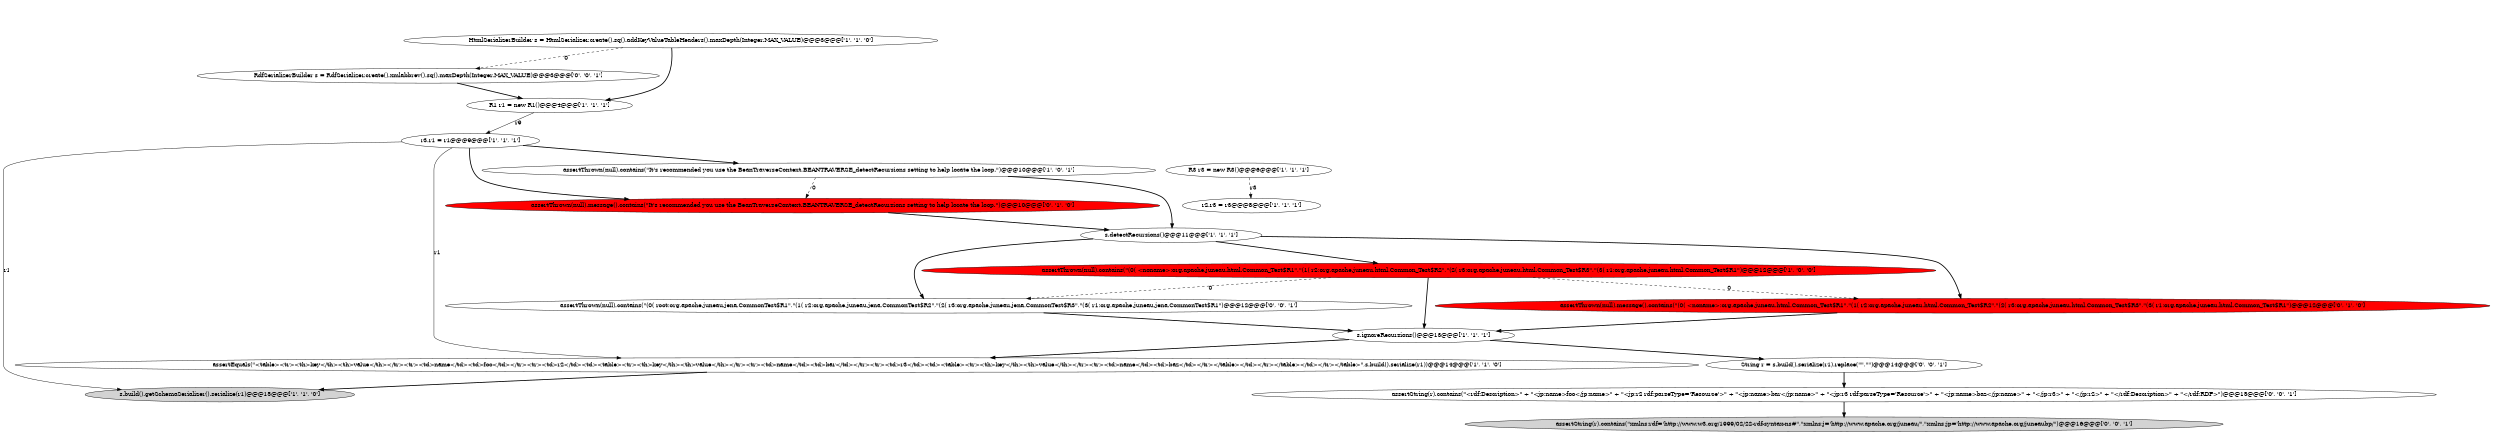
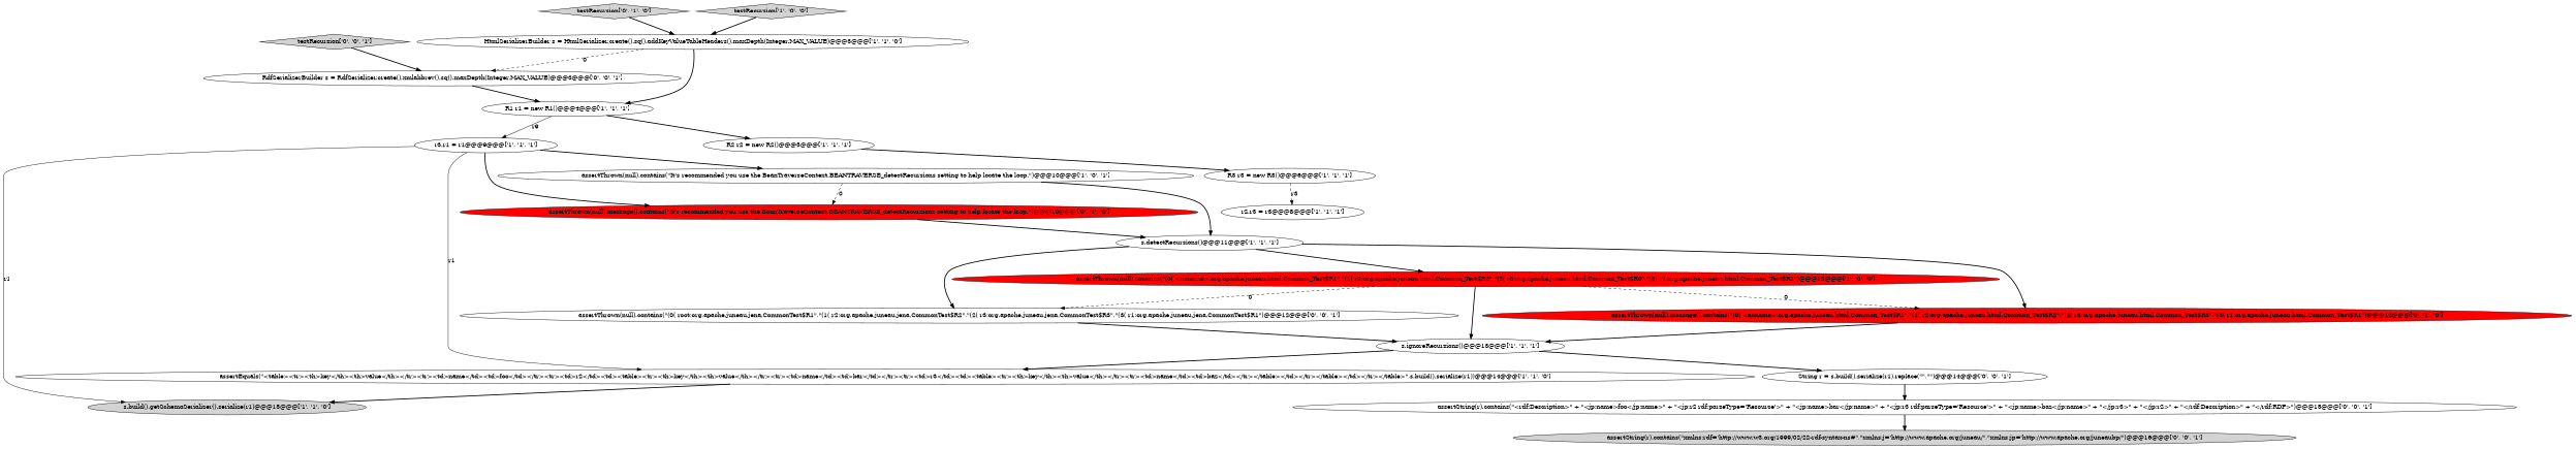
  digraph {
    node [fillcolor=white shape=ellipse style=filled]
    edge [style=bold]
    n1 [fillcolor=red label="assertThrown(null).message().contains(\"It's recommended you use the BeanTraverseContext.BEANTRAVERSE_detectRecursions setting to help locate the loop.\")@@@10@@@['0', '1', '0']"]
    n2 [label="s.detectRecursions()@@@11@@@['1', '1', '1']"]
    n3 [fillcolor=red label="assertThrown(null).contains(\"(0( <noname>:org.apache.juneau.html.Common_Test$R1\",\"(1( r2:org.apache.juneau.html.Common_Test$R2\",\"(2( r3:org.apache.juneau.html.Common_Test$R3\",\"(3( r1:org.apache.juneau.html.Common_Test$R1\")@@@12@@@['1', '0', '0']"]
    n4 [label="assertThrown(null).contains(\"(0( root:org.apache.juneau.jena.CommonTest$R1\",\"(1( r2:org.apache.juneau.jena.CommonTest$R2\",\"(2( r3:org.apache.juneau.jena.CommonTest$R3\",\"(3( r1:org.apache.juneau.jena.CommonTest$R1\")@@@12@@@['0', '0', '1']"]
    n5 [fillcolor=red label="assertThrown(null).message().contains(\"(0( <noname>:org.apache.juneau.html.Common_Test$R1\",\"(1( r2:org.apache.juneau.html.Common_Test$R2\",\"(2( r3:org.apache.juneau.html.Common_Test$R3\",\"(3( r1:org.apache.juneau.html.Common_Test$R1\")@@@12@@@['0', '1', '0']"]
+   n6 [fillcolor=lightgray label="testRecursion['0', '0', '1']" shape=diamond]
    n7 [label="RdfSerializerBuilder s = RdfSerializer.create().xmlabbrev().sq().maxDepth(Integer.MAX_VALUE)@@@3@@@['0', '0', '1']"]
    n8 [label="R1 r1 = new R1()@@@4@@@['1', '1', '1']"]
    n9 [label="r2.r3 = r3@@@8@@@['1', '1', '1']"]
    n10 [label="r3.r1 = r1@@@9@@@['1', '1', '1']"]
    n11 [label="assertEquals(\"<table><tr><th>key</th><th>value</th></tr><tr><td>name</td><td>foo</td></tr><tr><td>r2</td><td><table><tr><th>key</th><th>value</th></tr><tr><td>name</td><td>bar</td></tr><tr><td>r3</td><td><table><tr><th>key</th><th>value</th></tr><tr><td>name</td><td>baz</td></tr></table></td></tr></table></td></tr></table>\",s.build().serialize(r1))@@@14@@@['1', '1', '0']"]
    n12 [fillcolor=lightgray label="s.build().getSchemaSerializer().serialize(r1)@@@15@@@['1', '1', '0']"]
    n13 [label="assertThrown(null).contains(\"It's recommended you use the BeanTraverseContext.BEANTRAVERSE_detectRecursions setting to help locate the loop.\")@@@10@@@['1', '0', '1']"]
    n14 [label="s.ignoreRecursions()@@@13@@@['1', '1', '1']"]
    n15 [label="String r = s.build().serialize(r1).replace(\"\",\"\")@@@14@@@['0', '0', '1']"]
    n16 [label="assertString(r).contains(\"<rdf:Description>\" + \"<jp:name>foo</jp:name>\" + \"<jp:r2 rdf:parseType='Resource'>\" + \"<jp:name>bar</jp:name>\" + \"<jp:r3 rdf:parseType='Resource'>\" + \"<jp:name>baz</jp:name>\" + \"</jp:r3>\" + \"</jp:r2>\" + \"</rdf:Description>\" + \"</rdf:RDF>\")@@@15@@@['0', '0', '1']"]
+   n17 [label="R2 r2 = new R2()@@@5@@@['1', '1', '1']"]
    n18 [label="HtmlSerializerBuilder s = HtmlSerializer.create().sq().addKeyValueTableHeaders().maxDepth(Integer.MAX_VALUE)@@@3@@@['1', '1', '0']"]
+   n19 [fillcolor=lightgray label="testRecursion['0', '1', '0']" shape=diamond]
    n20 [fillcolor=lightgray label="assertString(r).contains(\"xmlns:rdf='http://www.w3.org/1999/02/22-rdf-syntax-ns#\",\"xmlns:j='http://www.apache.org/juneau/\",\"xmlns:jp='http://www.apache.org/juneaubp/\")@@@16@@@['0', '0', '1']"]
    n21 [label="R3 r3 = new R3()@@@6@@@['1', '1', '1']"]
+   n22 [fillcolor=lightgray label="testRecursion['1', '0', '0']" shape=diamond]
    n1 -> n2
    n2 -> n3
    n2 -> n4
    n2 -> n5
    n3 -> n4 [label=0 style=dashed]
    n3 -> n5 [label=0 style=dashed]
    n3 -> n14
    n4 -> n14
    n5 -> n14
+   n6 -> n7
    n7 -> n8
    n8 -> n10 [label=r9 style=solid]
+   n8 -> n17
    n10 -> n1
    n10 -> n11 [label=r1 style=solid]
    n10 -> n12 [label=r1 style=solid]
    n10 -> n13
    n11 -> n12
    n13 -> n1 [label=0 style=dashed]
    n13 -> n2
    n14 -> n11
    n14 -> n15
    n15 -> n16
    n16 -> n20
+   n17 -> n21
    n18 -> n7 [label=0 style=dashed]
    n18 -> n8
+   n19 -> n18
    n21 -> n9 [label=r3 style=dashed]
+   n22 -> n18
  }
